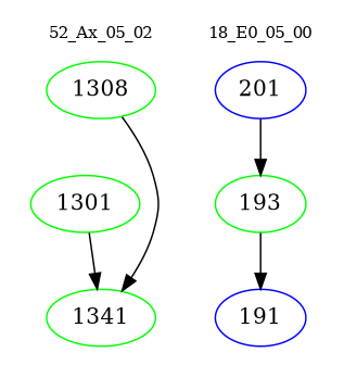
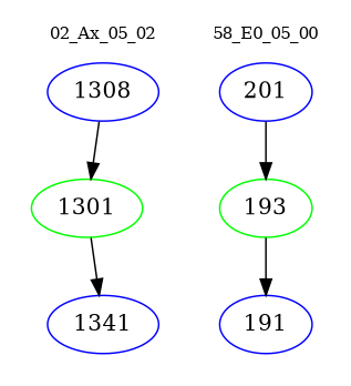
  digraph {
    node [color=green]
    edge [color=black]
-   n1 [label=1308]
+   n1 [color=blue label=1308]
    n2 [label=1301]
-   n3 [label=1341]
+   n3 [color=blue label=1341]
    n4 [color=blue label=201]
    n5 [label=193]
    n6 [color=blue label=191]
    subgraph cluster_1 {
      color=white
      fontsize=10
-     label="52_Ax_05_02"
+     label="02_Ax_05_02"
      n1
      n2
      n3
    }
    subgraph cluster_2 {
      color=white
      fontsize=10
-     label="18_E0_05_00"
+     label="58_E0_05_00"
      n4
      n5
      n6
    }
-   n1 -> n3
+   n1 -> n2
    n2 -> n3
    n4 -> n5
    n5 -> n6
  }
